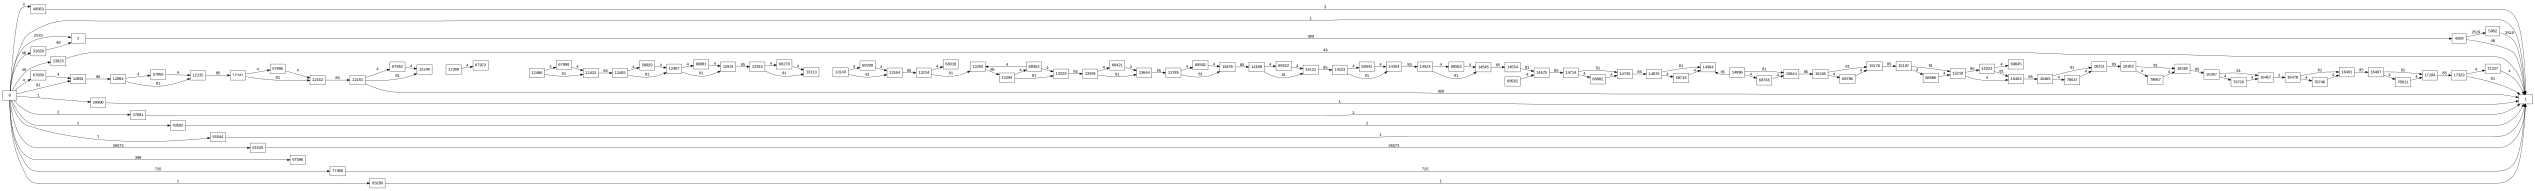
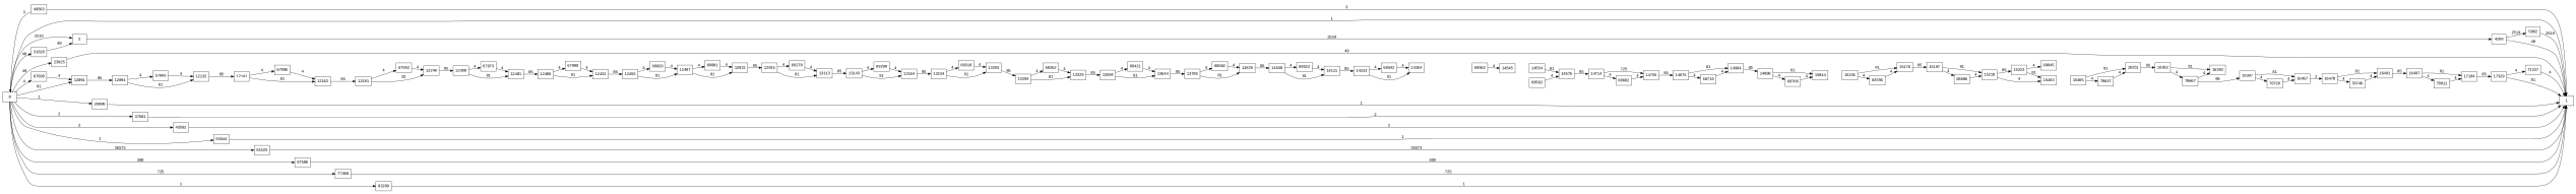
  digraph {
    fontname="Liberation Mono"
    rankdir=LR
    node [fontname="Liberation Mono" shape=rectangle]
    edge [fontname="Liberation Mono"]
    2
    4268
    1
    5982
    12091
    12094
    12132
    67866
    12141
    12162
    67886
    12181
    12248
    67953
    12380
+   12401
    67973
    12406
    12432
    67998
    12455
    12487
    68029
    12831
    68081
    12915
    13113
    68278
    13143
    13164
    68298
    13234
    13255
    68318
    13284
    13329
    68362
    13584
    13644
    68421
    13785
    13870
    68502
    14100
    14121
    68522
    14333
    14354
    68542
-   14524
    14545
    68562
    14554
    14575
    14714
    68582
    14735
    68602
    14876
    14994
    68719
    14996
    15044
    68766
    15155
    15176
    68786
    15197
    15218
    68806
    15223
    15463
    69045
    15465
    16251
    70647
    16362
    16383
    70667
    16397
    16457
    70726
    16470
    16491
    70746
    16497
    17184
    70811
    17329
    71327
    23925
    29906
    31620
    37601
    43582
    49563
    55544
    61525
    67506
    67830
    77308
    83289
    0
-   2 -> 4268 [label=309]
+   2 -> 4268 [label=2559]
    4268 -> 1 [label=40]
    4268 -> 5982 [label=2519]
    5982 -> 1 [label=2519]
    12091 -> 12094 [label=85]
    12094 -> 12132 [label=81]
    12094 -> 67866 [label=4]
    12132 -> 12141 [label=85]
    67866 -> 12132 [label=4]
    12141 -> 12162 [label=81]
    12141 -> 67886 [label=4]
    12162 -> 12181 [label=85]
    67886 -> 12162 [label=4]
    12181 -> 12248 [label=81]
    12181 -> 67953 [label=4]
+   12248 -> 12380 [label=85]
    67953 -> 12248 [label=4]
+   12380 -> 12401 [label=81]
    12380 -> 67973 [label=4]
+   12401 -> 12406 [label=85]
+   67973 -> 12401 [label=4]
    12406 -> 12432 [label=81]
    12406 -> 67998 [label=4]
    12432 -> 12455 [label=85]
    67998 -> 12432 [label=4]
    12455 -> 12487 [label=81]
    12455 -> 68029 [label=4]
    12487 -> 12831 [label=81]
    12487 -> 68081 [label=4]
    68029 -> 12487 [label=4]
    12831 -> 12915 [label=85]
    68081 -> 12831 [label=4]
    12915 -> 13113 [label=81]
    12915 -> 68278 [label=4]
+   13113 -> 13143 [label=85]
    68278 -> 13113 [label=4]
    13143 -> 13164 [label=81]
    13143 -> 68298 [label=4]
    13164 -> 13234 [label=85]
    68298 -> 13164 [label=4]
    13234 -> 13255 [label=81]
    13234 -> 68318 [label=4]
    13255 -> 13284 [label=85]
-   68362 -> 13255 [label=4]
+   68318 -> 13255 [label=4]
    13284 -> 13329 [label=81]
    13284 -> 68362 [label=4]
    13329 -> 13584 [label=85]
    68362 -> 13329 [label=4]
    13584 -> 13644 [label=81]
    13584 -> 68421 [label=4]
    13644 -> 13785 [label=85]
    68421 -> 13644 [label=4]
    13785 -> 13870 [label=81]
    13785 -> 68502 [label=4]
    13870 -> 14100 [label=85]
    68502 -> 13870 [label=4]
    14100 -> 14121 [label=81]
    14100 -> 68522 [label=4]
    14121 -> 14333 [label=85]
    68522 -> 14121 [label=4]
    14333 -> 14354 [label=81]
    14333 -> 68542 [label=4]
-   14354 -> 14524 [label=85]
    68542 -> 14354 [label=4]
-   14524 -> 14545 [label=81]
-   14524 -> 68562 [label=4]
-   14545 -> 14554 [label=85]
    68562 -> 14545 [label=4]
    14554 -> 14575 [label=81]
    14575 -> 14714 [label=85]
-   14714 -> 14735 [label=81]
+   14714 -> 14735 [label=725]
    14714 -> 68602 [label=4]
    68582 -> 14575 [label=4]
    14735 -> 14876 [label=85]
    68602 -> 14735 [label=4]
    14876 -> 14994 [label=81]
    14876 -> 68719 [label=4]
-   14996 -> 14994 [label=85]
+   14994 -> 14996 [label=85]
    68719 -> 14994 [label=4]
    14996 -> 15044 [label=81]
    14996 -> 68766 [label=4]
-   15044 -> 15155 [label=85]
    68766 -> 15044 [label=4]
    15155 -> 15176 [label=81]
    15155 -> 68786 [label=4]
    15176 -> 15197 [label=85]
    68786 -> 15176 [label=4]
    15197 -> 15218 [label=81]
    15197 -> 68806 [label=4]
    15218 -> 15223 [label=85]
    15218 -> 15463 [label=4]
    68806 -> 15218 [label=4]
    15223 -> 15463 [label=81]
    15223 -> 69045 [label=4]
-   15463 -> 15465 [label=85]
    15465 -> 16251 [label=81]
    15465 -> 70647 [label=4]
    16251 -> 16362 [label=85]
    70647 -> 16251 [label=4]
    16362 -> 16383 [label=81]
    16362 -> 70667 [label=4]
-   16383 -> 16397 [label=85]
+   70667 -> 16397 [label=85]
    70667 -> 16383 [label=4]
    16397 -> 16457 [label=81]
    16397 -> 70726 [label=4]
    16457 -> 16470 [label=2]
    70726 -> 16457 [label=4]
    16470 -> 16491 [label=81]
    16470 -> 70746 [label=4]
    16491 -> 16497 [label=85]
    70746 -> 16491 [label=4]
    16497 -> 17184 [label=81]
    16497 -> 70811 [label=4]
    17184 -> 17329 [label=85]
    70811 -> 17184 [label=4]
    17329 -> 1 [label=81]
    17329 -> 71327 [label=4]
    71327 -> 1 [label=4]
    23925 -> 1 [label=49]
    29906 -> 1 [label=1]
    31620 -> 2 [label=40]
    37601 -> 1 [label=2]
    43582 -> 1 [label=2]
    49563 -> 1 [label=3]
    55544 -> 1 [label=1]
    61525 -> 1 [label=36573]
-   12181 -> 1 [label=309]
+   67506 -> 1 [label=309]
    67830 -> 12091 [label=4]
    77308 -> 1 [label=725]
    83289 -> 1 [label=1]
    0 -> 2 [label=2519]
    0 -> 1 [label=1]
    0 -> 12091 [label=81]
    0 -> 23925 [label=49]
    0 -> 29906 [label=1]
    0 -> 31620 [label=40]
    0 -> 37601 [label=2]
    0 -> 43582 [label=2]
-   0 -> 49563 [label=3]
+   49563 -> 0 [label=3]
    0 -> 55544 [label=1]
    0 -> 61525 [label=36573]
    0 -> 67506 [label=309]
    0 -> 67830 [label=4]
    0 -> 77308 [label=725]
    0 -> 83289 [label=1]
  }
